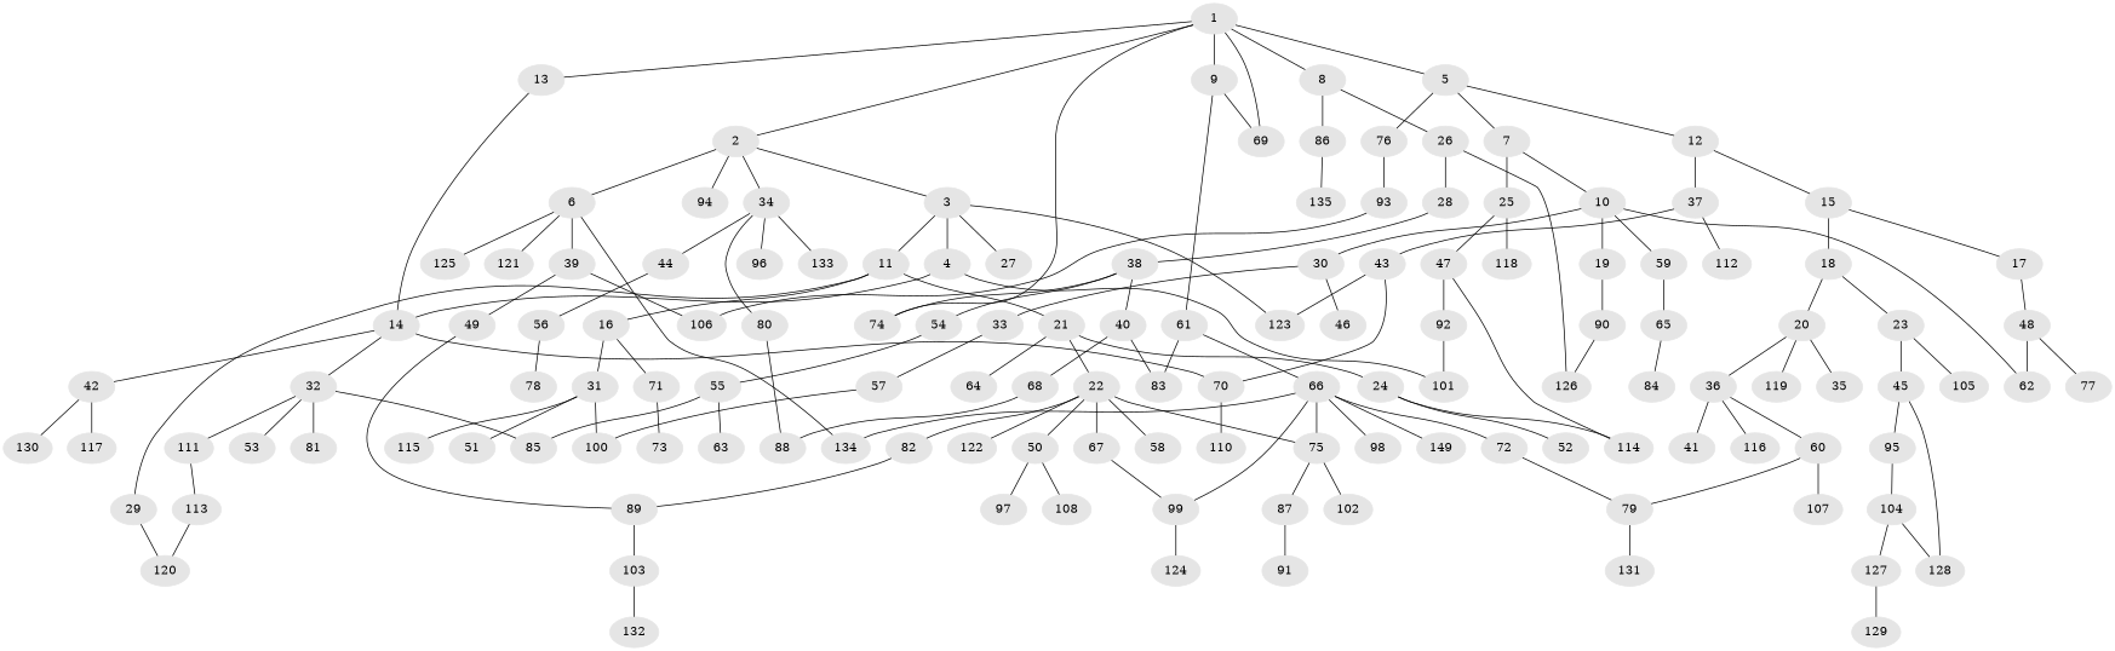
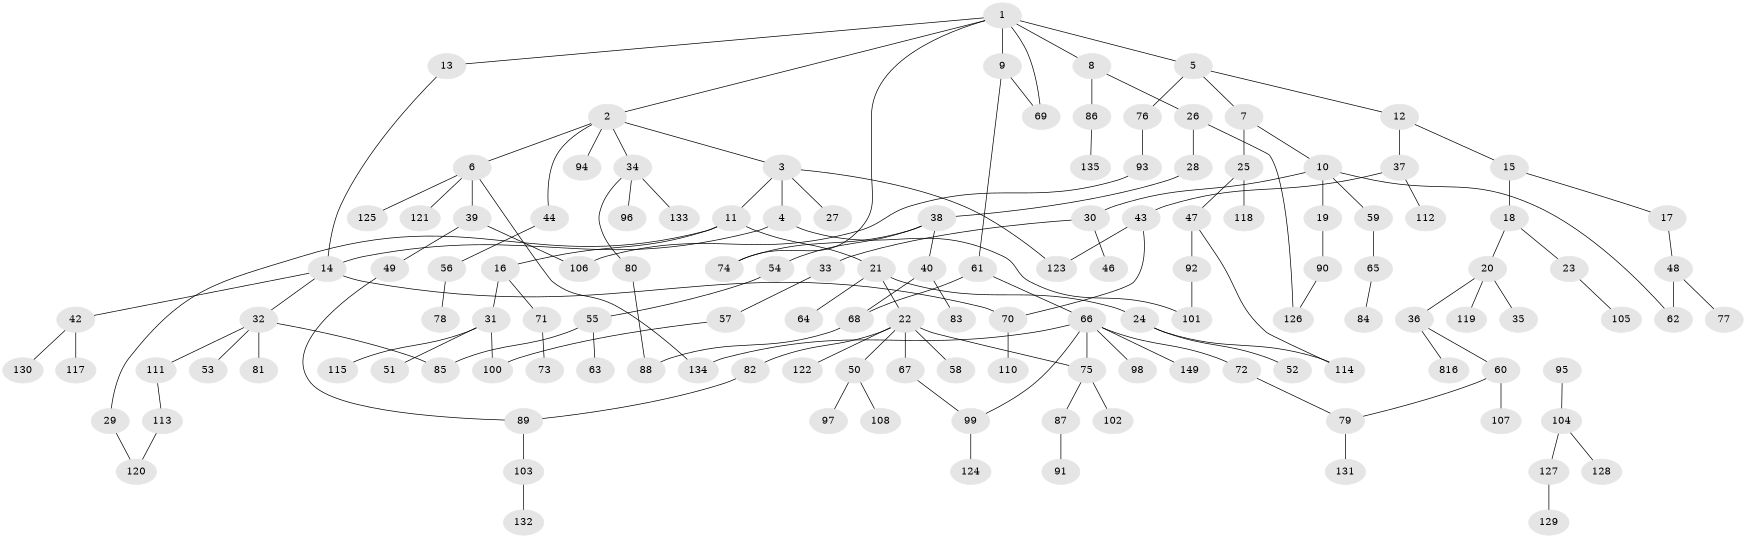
  graph {
    node [color=gray90 style=filled]
    1
    2
    5
    8
    9
    13
    69
    74
    3
    6
    34
    44
    94
    7
    12
    76
    26
    86
    61
    14
    4
    11
    27
    123
    39
    121
    125
    134
    80
    96
    133
    49
    106
    56
    101
    16
    21
    29
    32
    42
    70
    10
    25
    15
    37
    93
    19
    30
    59
    62
    47
    118
    28
    126
    135
    68
    66
    90
    33
    46
    65
    31
    71
    22
    24
    64
    120
    17
    18
    43
    112
    53
    81
    85
    111
    117
    130
    110
    48
    20
    23
    51
    100
    115
    73
    77
    35
    36
    119
-   45
    105
-   41
    60
-   116
+   116 [label=816]
    50
    58
    67
    75
    82
    122
    52
    114
    97
    108
    99
    87
    102
    89
    95
    128
    92
    38
    40
    54
    57
    113
    88
    79
    107
    83
    55
    78
    104
    103
    63
    84
    131
    72
    98
    n130 [label=149]
    124
    91
    132
    127
    129
    1 -- 2
    1 -- 5
    1 -- 8
    1 -- 9
    1 -- 13
    1 -- 69
    1 -- 74
    2 -- 3
    2 -- 6
    2 -- 34
-   34 -- 44
+   2 -- 44
    2 -- 94
    5 -- 7
    5 -- 12
    5 -- 76
    8 -- 26
    8 -- 86
    9 -- 69
    9 -- 61
    13 -- 14
    3 -- 4
    3 -- 11
    3 -- 27
    3 -- 123
    6 -- 39
    6 -- 121
    6 -- 125
    6 -- 134
    34 -- 80
    34 -- 96
    34 -- 133
    44 -- 56
    7 -- 10
    7 -- 25
    12 -- 15
    12 -- 37
    76 -- 93
    26 -- 28
    26 -- 126
    86 -- 135
-   61 -- 83
+   61 -- 68
    61 -- 66
    14 -- 32
    14 -- 42
    14 -- 70
    4 -- 14
    4 -- 101
    11 -- 16
    11 -- 21
    11 -- 29
    39 -- 49
    39 -- 106
    80 -- 88
    49 -- 89
    56 -- 78
    16 -- 31
    16 -- 71
    21 -- 22
    21 -- 24
    21 -- 64
    29 -- 120
    32 -- 53
    32 -- 81
    32 -- 85
    32 -- 111
    42 -- 117
    42 -- 130
    70 -- 110
    10 -- 19
    10 -- 30
    10 -- 59
    10 -- 62
    25 -- 47
    25 -- 118
    15 -- 17
    15 -- 18
    37 -- 43
    37 -- 112
    93 -- 106
    19 -- 90
    30 -- 33
    30 -- 46
    59 -- 65
    47 -- 114
    47 -- 92
    28 -- 38
    68 -- 88
    66 -- 134
    66 -- 75
    66 -- 99
    66 -- 72
    66 -- 98
    66 -- n130
    90 -- 126
    33 -- 57
    65 -- 84
    31 -- 51
    31 -- 100
    31 -- 115
    71 -- 73
    22 -- 50
    22 -- 58
    22 -- 67
    22 -- 75
    22 -- 82
    22 -- 122
    24 -- 52
    24 -- 114
    17 -- 48
    18 -- 20
    18 -- 23
    43 -- 123
    43 -- 70
    111 -- 113
    48 -- 62
    48 -- 77
    20 -- 35
    20 -- 36
    20 -- 119
-   23 -- 45
    23 -- 105
-   36 -- 41
    36 -- 60
    36 -- 116
-   45 -- 95
-   45 -- 128
    60 -- 79
    60 -- 107
    50 -- 97
    50 -- 108
    67 -- 99
    75 -- 87
    75 -- 102
    82 -- 89
    99 -- 124
    87 -- 91
    89 -- 103
    95 -- 104
    92 -- 101
    38 -- 74
    38 -- 40
    38 -- 54
    40 -- 68
    40 -- 83
    54 -- 55
    57 -- 100
    113 -- 120
    79 -- 131
    55 -- 85
    55 -- 63
    104 -- 128
    104 -- 127
    103 -- 132
    72 -- 79
    127 -- 129
  }
